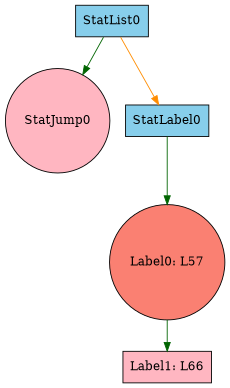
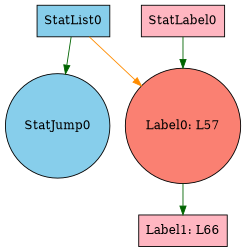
  digraph {
    ordering=out
    node [fillcolor=lightpink shape=box style=filled]
    edge [color=darkgreen]
-   StatJump0 [shape=circle]
+   StatJump0 [fillcolor=skyblue shape=circle]
    StatList0 [fillcolor=skyblue]
-   StatLabel0 [fillcolor=skyblue]
+   StatLabel0
    "Label0: L57" [fillcolor=salmon shape=circle]
    "Label1: L66"
    StatList0 -> StatJump0
-   StatList0 -> StatLabel0 [color=darkorange]
+   StatList0 -> "Label0: L57" [color=darkorange]
    StatLabel0 -> "Label0: L57"
    "Label0: L57" -> "Label1: L66"
  }
